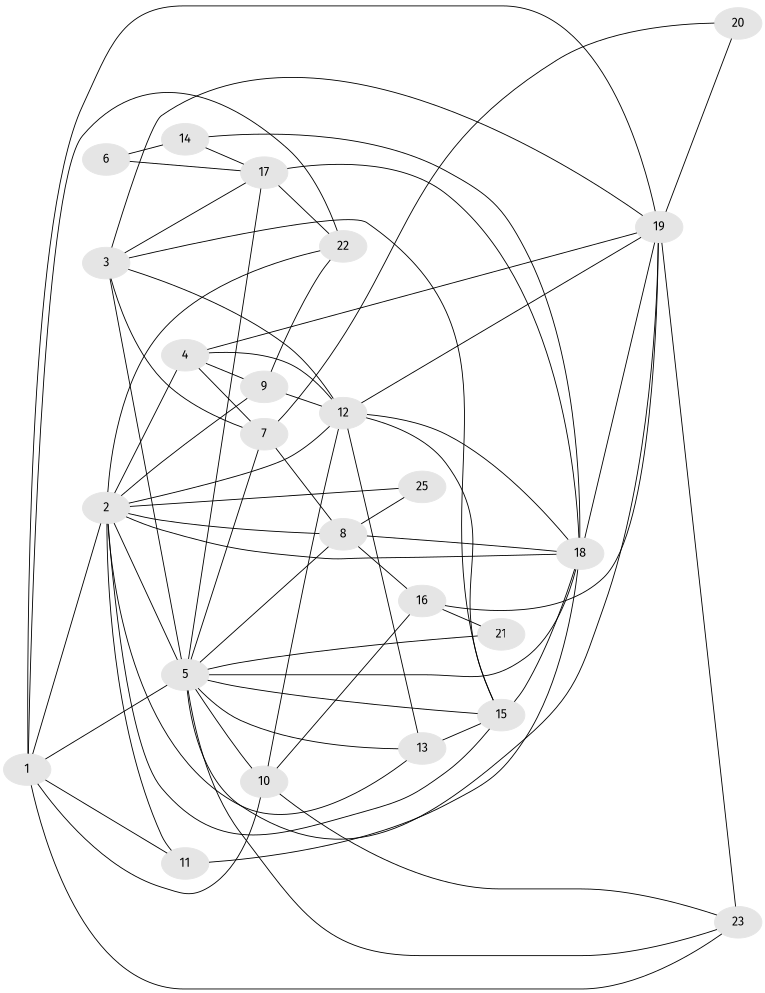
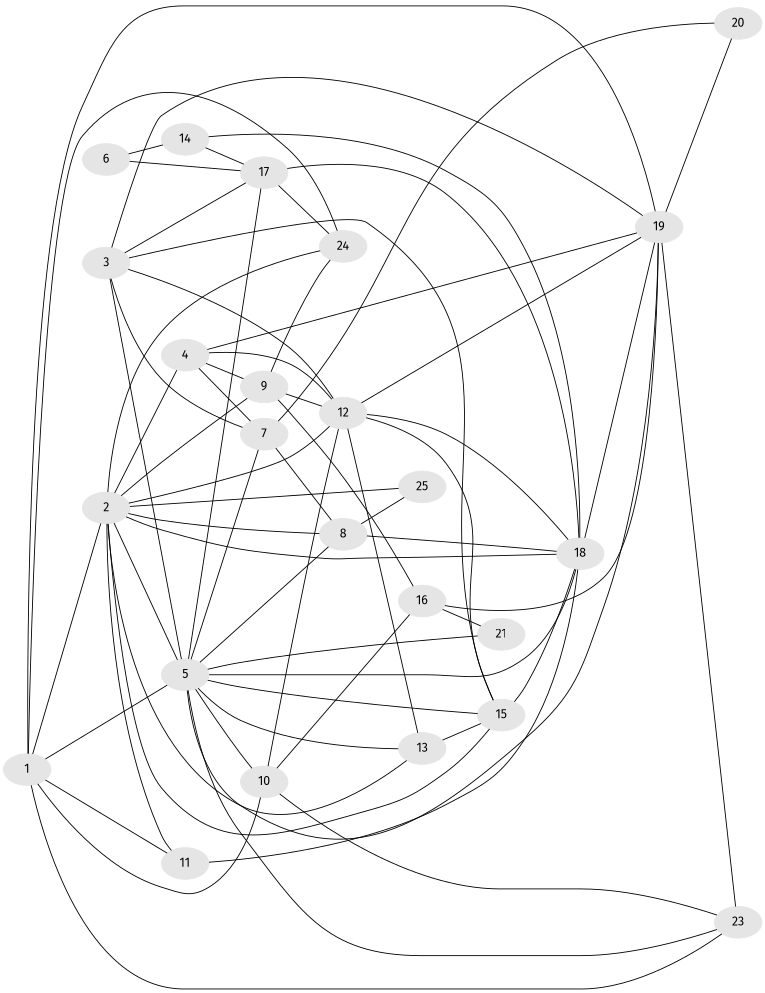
  graph {
    fontname="Fira Sans"
    rankdir=LR
    node [color=gray90 fontname="Fira Sans" style=filled]
    edge [fontname="Fira Sans" weight=1.0]
    1
    2
    5
    10
    11
    19
    23
-   24 [label=22]
+   24
    4
    8
    9
    12
    13
    15
    18
    n16 [label=25]
    7
    17
    21
    16
    20
    3
    6
    14
    1 -- 2
    1 -- 5
    1 -- 10 [weight=2.0]
    1 -- 11 [weight=2.0]
    1 -- 19 [weight=2.0]
    1 -- 23
    1 -- 24
    2 -- 5
    2 -- 11
    2 -- 24
    2 -- 4
    2 -- 8
    2 -- 9 [weight=2.0]
    2 -- 12 [weight=3.0]
    2 -- 13
    2 -- 15
    2 -- 18
    2 -- n16
    5 -- 10
    5 -- 19 [weight=2.0]
    5 -- 23
    5 -- 8 [weight=2.0]
    5 -- 13
    5 -- 15
    5 -- 18 [weight=2.0]
    5 -- 7
    5 -- 17 [weight=2.0]
    5 -- 21
    10 -- 23
    10 -- 12
    10 -- 16
    11 -- 18
    19 -- 23
    19 -- 20
    4 -- 19
    4 -- 9
    4 -- 12 [weight=2.0]
    4 -- 7
    8 -- 18
    8 -- n16
-   8 -- 16
+   9 -- 16
    9 -- 24
    9 -- 12
    12 -- 19
    12 -- 13 [weight=2.0]
    12 -- 15
    12 -- 18 [weight=2.0]
    13 -- 15
    15 -- 18 [weight=3.0]
    18 -- 19
    7 -- 8
    7 -- 20
    17 -- 24
    17 -- 18
    16 -- 19
    16 -- 21
    3 -- 5
    3 -- 19 [weight=2.0]
    3 -- 12 [weight=2.0]
    3 -- 15
    3 -- 7
    3 -- 17
    6 -- 17
    6 -- 14
    14 -- 18
    14 -- 17
  }
